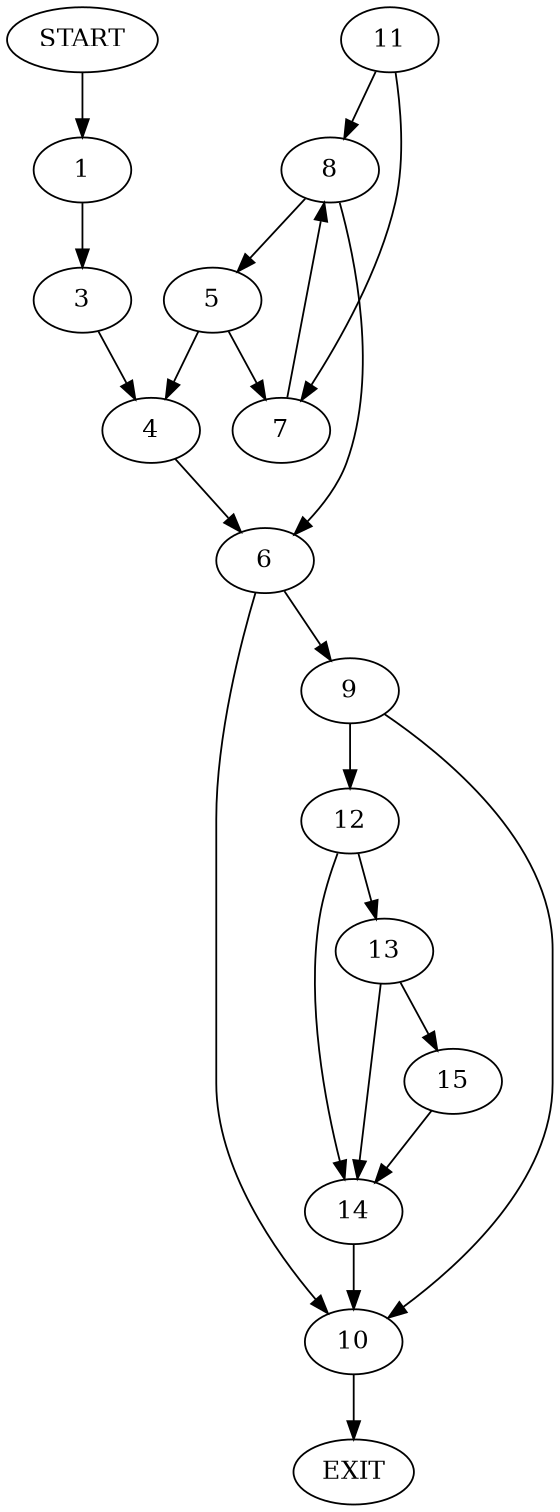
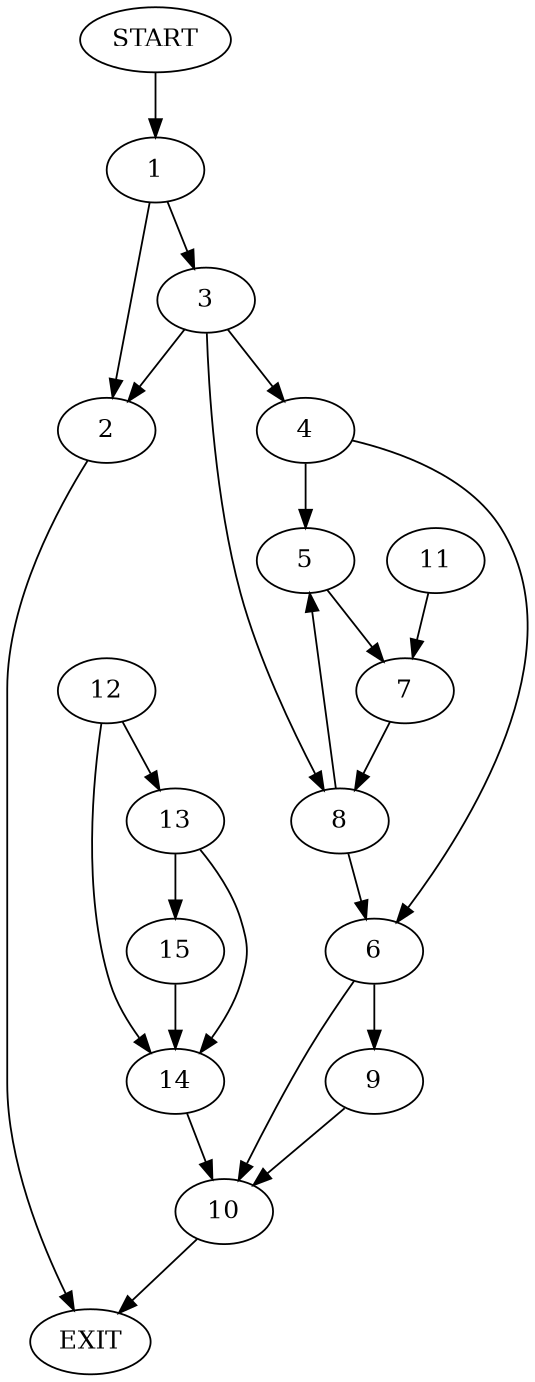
  digraph {
    n1 [label=START]
    1
+   2
    3
    n5 [label=EXIT]
    4
    5
    6
    7
    9
    10
    8
    12
    11
    13
    14
    15
    n1 -> 1
+   1 -> 2
    1 -> 3
+   2 -> n5
+   3 -> 2
    3 -> 4
-   5 -> 4
+   4 -> 5
    4 -> 6
    5 -> 7
    6 -> 9
    6 -> 10
    7 -> 8
    9 -> 10
-   9 -> 12
    10 -> n5
    8 -> 5
    8 -> 6
    12 -> 13
    12 -> 14
    11 -> 7
-   11 -> 8
+   3 -> 8
    13 -> 14
    13 -> 15
    14 -> 10
    15 -> 14
  }
